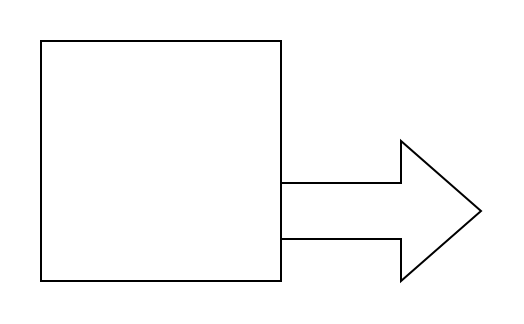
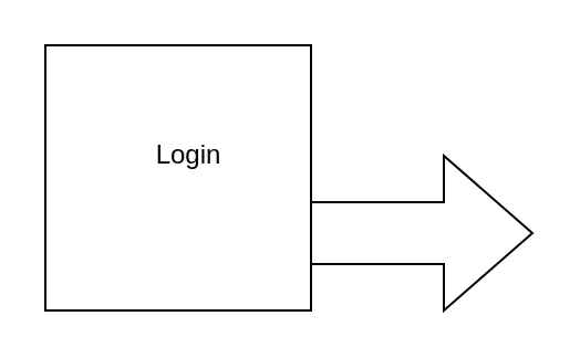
  <mxCell id="0" />
  <mxCell id="1" parent="0" />
  <mxCell id="2" value="" style="whiteSpace=wrap;html=1;aspect=fixed;" vertex="1" parent="1"><mxGeometry x="20" y="20" width="120" height="120" as="geometry" /></mxCell>
+ <mxCell id="3" value="Login" style="text;html=1;strokeColor=none;fillColor=none;align=center;verticalAlign=middle;whiteSpace=wrap;rounded=0;" vertex="1" parent="1"><mxGeometry x="50" y="60" width="70" height="20" as="geometry" /></mxCell>
  <mxCell id="4" value="" style="html=1;shadow=0;dashed=0;align=center;verticalAlign=middle;shape=mxgraph.arrows2.arrow;dy=0.6;dx=40;notch=0;" vertex="1" parent="1"><mxGeometry x="140" y="70" width="100" height="70" as="geometry" /></mxCell>
